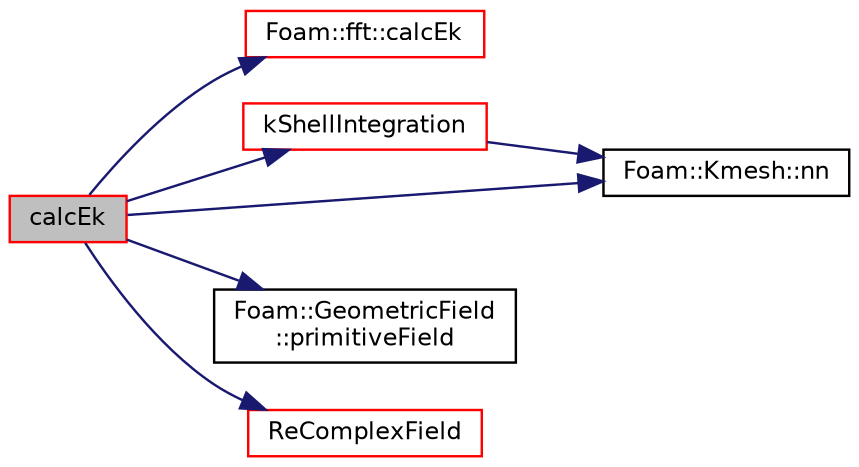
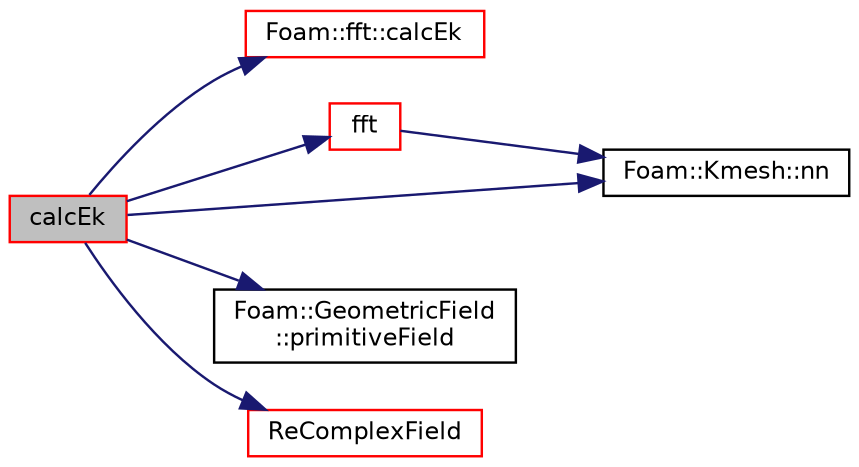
  digraph {
    rankdir=LR
    node [color=red fontname=Helvetica fontsize=10 shape=record]
    edge [color=midnightblue fontname=Helvetica fontsize=10 labelfontname=Helvetica labelfontsize=10 style=solid]
    n1 [fillcolor=grey75 fontcolor=black height=0.2 label=calcEk style=filled width=0.4]
    n2 [height=0.2 label="Foam::fft::calcEk" width=0.4]
-   n3 [height=0.2 label=kShellIntegration width=0.4]
+   n3 [height=0.2 label=fft width=0.4]
    n4 [color=black height=0.2 label="Foam::Kmesh::nn" width=0.4]
    n5 [color=black height=0.2 label="Foam::GeometricField\l::primitiveField" width=0.4]
    n6 [height=0.2 label=ReComplexField width=0.4]
    n1 -> n2
    n1 -> n3
    n1 -> n4
    n1 -> n5
    n1 -> n6
    n3 -> n4
  }
